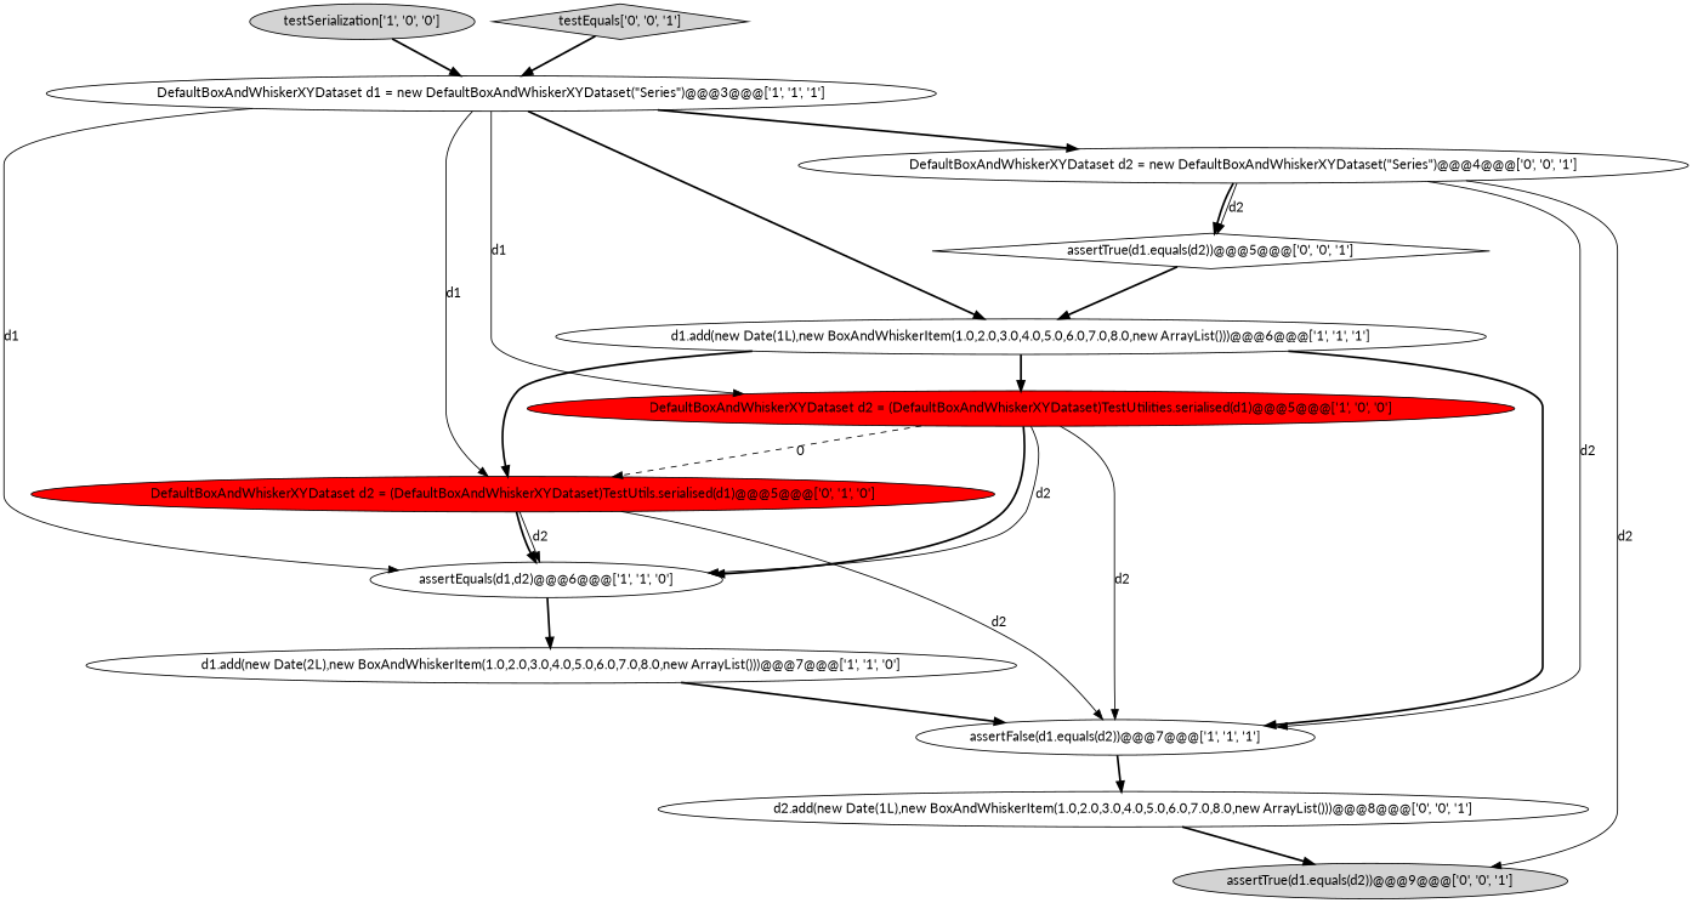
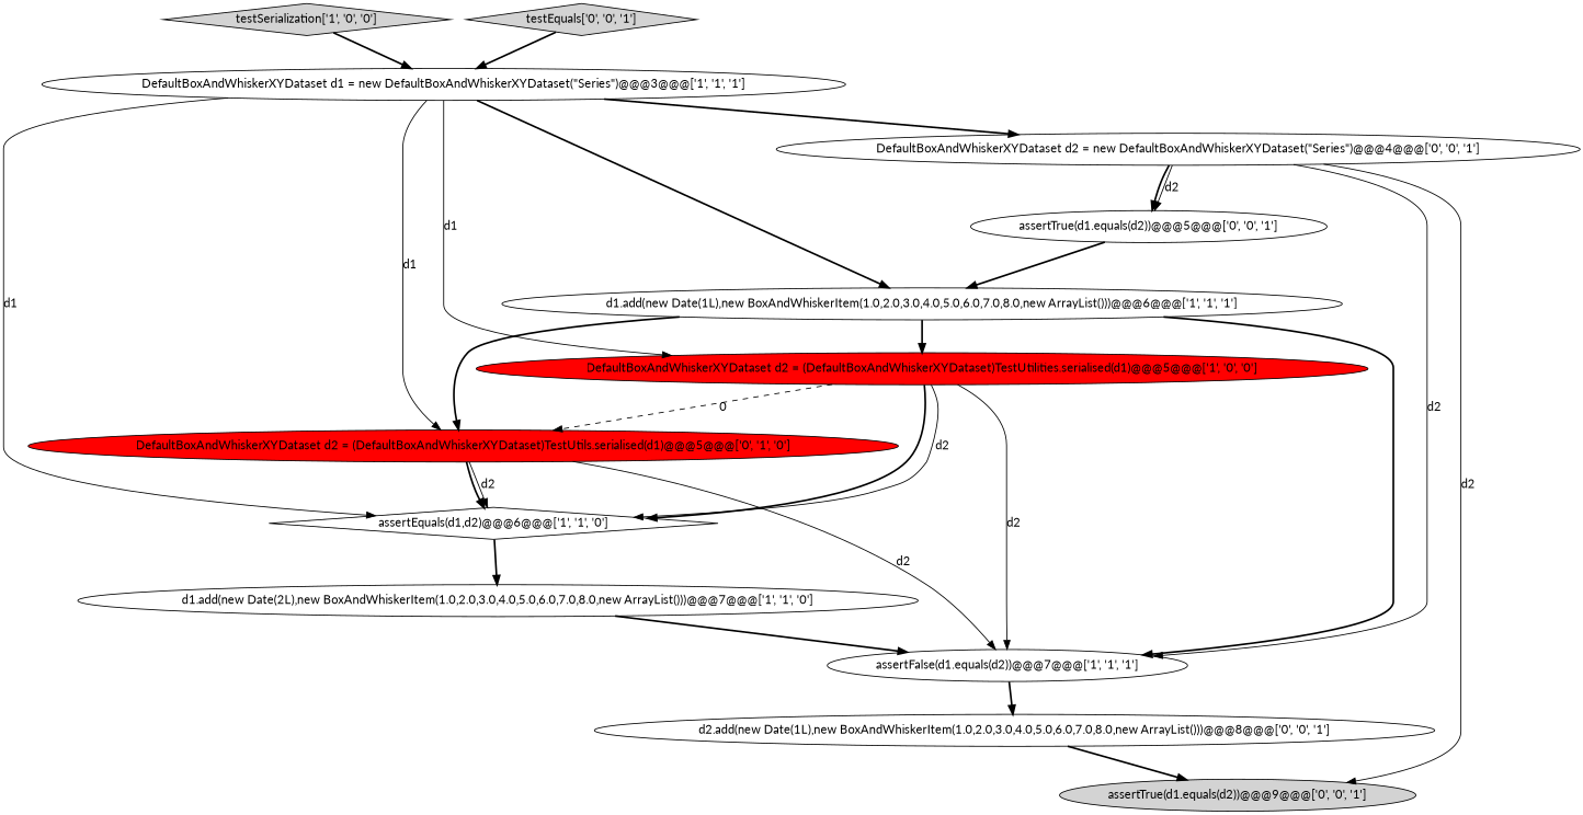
  digraph {
    fontname=Lato
    node [fillcolor=white fontname=Lato shape=ellipse style=filled]
    edge [fontname=Lato style=bold]
    n1 [label="d1.add(new Date(1L),new BoxAndWhiskerItem(1.0,2.0,3.0,4.0,5.0,6.0,7.0,8.0,new ArrayList()))@@@6@@@['1', '1', '1']"]
    n2 [label="assertFalse(d1.equals(d2))@@@7@@@['1', '1', '1']"]
    n3 [fillcolor=red label="DefaultBoxAndWhiskerXYDataset d2 = (DefaultBoxAndWhiskerXYDataset)TestUtils.serialised(d1)@@@5@@@['0', '1', '0']"]
    n4 [fillcolor=red label="DefaultBoxAndWhiskerXYDataset d2 = (DefaultBoxAndWhiskerXYDataset)TestUtilities.serialised(d1)@@@5@@@['1', '0', '0']"]
    n5 [label="d2.add(new Date(1L),new BoxAndWhiskerItem(1.0,2.0,3.0,4.0,5.0,6.0,7.0,8.0,new ArrayList()))@@@8@@@['0', '0', '1']"]
-   n6 [label="assertEquals(d1,d2)@@@6@@@['1', '1', '0']"]
+   n6 [label="assertEquals(d1,d2)@@@6@@@['1', '1', '0']" shape=diamond]
    n7 [label="d1.add(new Date(2L),new BoxAndWhiskerItem(1.0,2.0,3.0,4.0,5.0,6.0,7.0,8.0,new ArrayList()))@@@7@@@['1', '1', '0']"]
-   n8 [fillcolor=lightgray label="testSerialization['1', '0', '0']"]
+   n8 [fillcolor=lightgray label="testSerialization['1', '0', '0']" shape=diamond]
    n9 [label="DefaultBoxAndWhiskerXYDataset d1 = new DefaultBoxAndWhiskerXYDataset(\"Series\")@@@3@@@['1', '1', '1']"]
    n10 [label="DefaultBoxAndWhiskerXYDataset d2 = new DefaultBoxAndWhiskerXYDataset(\"Series\")@@@4@@@['0', '0', '1']"]
-   n11 [label="assertTrue(d1.equals(d2))@@@5@@@['0', '0', '1']" shape=diamond]
+   n11 [label="assertTrue(d1.equals(d2))@@@5@@@['0', '0', '1']"]
    n12 [fillcolor=lightgray label="assertTrue(d1.equals(d2))@@@9@@@['0', '0', '1']"]
    n13 [fillcolor=lightgray label="testEquals['0', '0', '1']" shape=diamond]
    n1 -> n2
    n1 -> n3
    n1 -> n4
    n2 -> n5
    n3 -> n2 [label=d2 style=solid]
    n3 -> n6
    n3 -> n6 [label=d2 style=solid]
    n4 -> n2 [label=d2 style=solid]
    n4 -> n3 [label=0 style=dashed]
    n4 -> n6
    n4 -> n6 [label=d2 style=solid]
    n5 -> n12
    n6 -> n7
    n7 -> n2
    n8 -> n9
    n9 -> n1
    n9 -> n3 [label=d1 style=solid]
    n9 -> n4 [label=d1 style=solid]
    n9 -> n6 [label=d1 style=solid]
    n9 -> n10
    n10 -> n2 [label=d2 style=solid]
    n10 -> n11 [label=d2 style=solid]
    n10 -> n11
    n10 -> n12 [label=d2 style=solid]
    n11 -> n1
    n13 -> n9
  }
